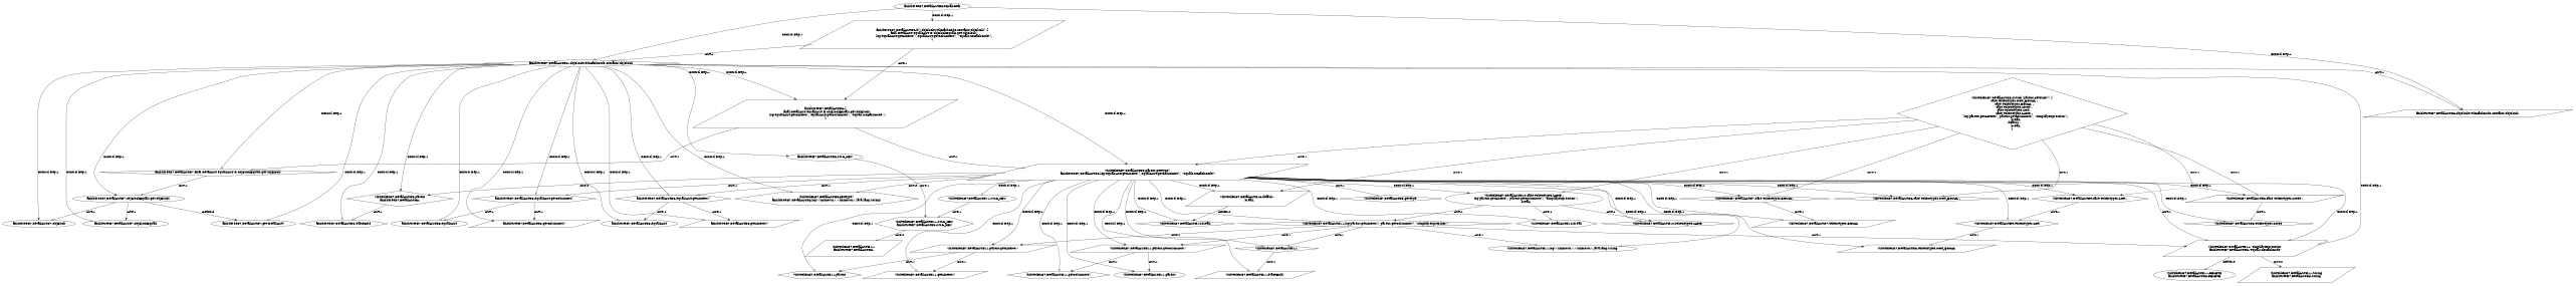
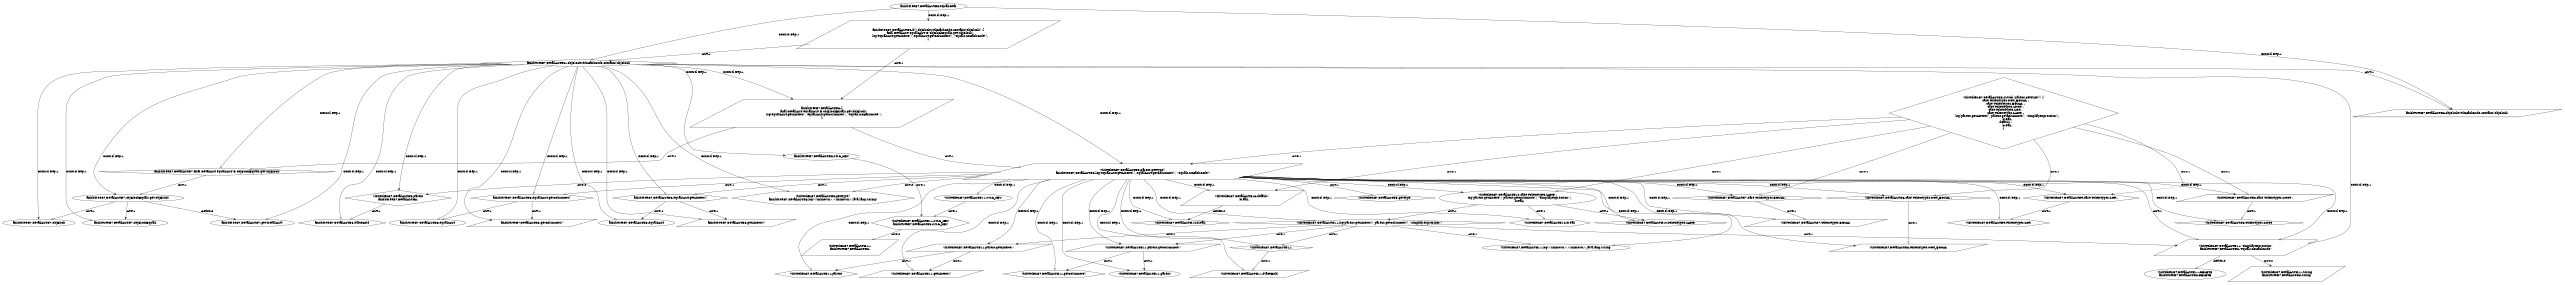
  digraph {
    node [shape=parallelogram]
    edge [arrowhead=onormal]
    n1 [label="visitToken#?,DetailAST#11:DELETE\nfinishTree#?,DetailAST#8:DELETE" shape=ellipse]
    n2 [label="visitToken#?,DetailAST#11:\"simplify.expression\"\nfinishTree#?,DetailAST#8:\"equals.noHashCode\""]
    n3 [label="visitToken#?,DetailAST#11:String\nfinishTree#?,DetailAST#8:String"]
    n4 [label="visitToken#?,DetailAST#5:parent.getType()\nfinishTree#?,DetailAST#8:log(equalsAST.getLineNo(), equalsAST.getColumnNo(), \"equals.noHashCode\")"]
    n5 [label="visitToken#?,DetailAST#5:getType" shape=diamond]
    n6 [label="visitToken#?,DetailAST#5:parent\nfinishTree#?,DetailAST#8:" shape=diamond]
    n7 [label="visitToken#?,DetailAST#5:getType()\nfinishTree#?,DetailAST#8:log(<unknown>,<unknown>,java.lang.String)" shape=hexagon]
    n8 [label="visitToken#?,DetailAST#6:case TokenTypes.NOT_EQUAL :" shape=diamond]
    n9 [label="visitToken#?,DetailAST#6:TokenTypes.NOT_EQUAL"]
    n10 [label="visitToken#?,DetailAST#7:case TokenTypes.EQUAL :" shape=diamond]
    n11 [label="visitToken#?,DetailAST#7:TokenTypes.EQUAL"]
    n12 [label="visitToken#?,DetailAST#8:case TokenTypes.LNOT :"]
    n13 [label="visitToken#?,DetailAST#8:TokenTypes.LNOT" shape=diamond]
    n14 [label="visitToken#?,DetailAST#9:case TokenTypes.LOR :" shape=hexagon]
    n15 [label="visitToken#?,DetailAST#9:TokenTypes.LOR" shape=hexagon]
    n16 [label="visitToken#?,DetailAST#10:case TokenTypes.LAND :\n    log(parent.getLineNo(), parent.getColumnNo(), \"simplify.expression\");\n    break;" shape=ellipse]
    n17 [label="visitToken#?,DetailAST#10:TokenTypes.LAND" shape=diamond]
    n18 [label="visitToken#?,DetailAST#11:log(parent.getLineNo(), parent.getColumnNo(), \"simplify.expression\")" shape=diamond]
    n19 [label="visitToken#?,DetailAST#11:log(<unknown>,<unknown>,java.lang.String)" shape=ellipse]
    n20 [label="visitToken#?,DetailAST#11:" shape=diamond]
    n21 [label="visitToken#?,DetailAST#11:PlaceHold"]
    n22 [label="visitToken#?,DetailAST#11:parent.getLineNo()"]
    n23 [label="visitToken#?,DetailAST#11:getLineNo()"]
    n24 [label="visitToken#?,DetailAST#11:parent" shape=hexagon]
    n25 [label="visitToken#?,DetailAST#11:parent.getColumnNo()"]
    n26 [label="visitToken#?,DetailAST#11:getColumnNo()" shape=hexagon]
    n27 [label="visitToken#?,DetailAST#11:parent" shape=ellipse]
    n28 [label="visitToken#?,DetailAST#12:break" shape=hexagon]
    n29 [label="visitToken#?,DetailAST#13:default :\n    break;"]
    n30 [label="visitToken#?,DetailAST#14:break" shape=diamond]
    n31 [label="visitToken#?,DetailAST#11:MSG_KEY" shape=ellipse]
    n32 [label="finishTree#?,DetailAST#8:equalsAST.getColumnNo()" shape=hexagon]
    n33 [label="finishTree#?,DetailAST#8:equalsAST.getLineNo()" shape=hexagon]
    n34 [label="finishTree#?,DetailAST#8:PlaceHold" shape=hexagon]
    n35 [label="visitToken#?,DetailAST#11:MSG_KEY\nfinishTree#?,DetailAST#8:MSG_KEY" shape=hexagon]
    n36 [label="finishTree#?,DetailAST#8:equalsAST" shape=ellipse]
    n37 [label="finishTree#?,DetailAST#8:getColumnNo()"]
    n38 [label="finishTree#?,DetailAST#8:equalsAST" shape=ellipse]
    n39 [label="finishTree#?,DetailAST#8:getLineNo()"]
    n40 [label="visitToken#?,DetailAST#5:switch (parent.getType()) \{\n    case TokenTypes.NOT_EQUAL :\n    case TokenTypes.EQUAL :\n    case TokenTypes.LNOT :\n    case TokenTypes.LOR :\n    case TokenTypes.LAND :\n        log(parent.getLineNo(), parent.getColumnNo(), \"simplify.expression\");\n        break;\n    default :\n        break;\n\}" shape=diamond]
    n41 [label="visitToken#?,DetailAST#11:\nfinishTree#?,DetailAST#8:"]
    n42 [label="finishTree#?,DetailAST#6:\{\n    final DetailAST equalsAST = objBlockEquals.get(objBlock);\n    log(equalsAST.getLineNo(), equalsAST.getColumnNo(), \"equals.noHashCode\");\n\}"]
    n43 [label="finishTree#?,DetailAST#7:final DetailAST equalsAST = objBlockEquals.get(objBlock)" shape=diamond]
    n44 [label="finishTree#?,DetailAST#7:objBlockEquals.get(objBlock)" shape=ellipse]
    n45 [label="finishTree#?,DetailAST#5:equalsDefs" shape=ellipse]
    n46 [label="finishTree#?,DetailAST#6:!objBlockWithHashCode.contains(objBlock)" shape=diamond]
    n47 [label="finishTree#?,DetailAST#6:if (!objBlockWithHashCode.contains(objBlock)) \{\n    final DetailAST equalsAST = objBlockEquals.get(objBlock);\n    log(equalsAST.getLineNo(), equalsAST.getColumnNo(), \"equals.noHashCode\");\n\}"]
    n48 [label="finishTree#?,DetailAST#6:objBlockWithHashCode.contains(objBlock)"]
    n49 [label="finishTree#?,DetailAST#7:objBlockEquals" shape=ellipse]
    n50 [label="finishTree#?,DetailAST#7:objBlock" shape=ellipse]
    n51 [label="finishTree#?,DetailAST#8:MSG_KEY" shape=ellipse]
    n52 [label="finishTree#?,DetailAST#7:get(DetailAST)" shape=ellipse]
    n2 -> n1 [label="Action:2"]
    n2 -> n3 [arrowhead=vee label="AST:2"]
    n4 -> n2 [label="Control Dep:1"]
    n4 -> n2 [label="AST:1"]
    n4 -> n5 [label="AST:1"]
    n4 -> n6 [arrowhead=vee label="AST:2"]
    n4 -> n7 [label="AST:2"]
    n4 -> n8 [arrowhead=vee label="Control Dep:1"]
    n4 -> n9 [arrowhead=vee label="Control Dep:1"]
    n4 -> n10 [arrowhead=vee label="Control Dep:1"]
    n4 -> n11 [label="Control Dep:1"]
    n4 -> n12 [arrowhead=vee label="Control Dep:1"]
    n4 -> n13 [label="Control Dep:1"]
    n4 -> n14 [arrowhead=vee label="Control Dep:1"]
    n4 -> n15 [label="Control Dep:1"]
    n4 -> n16 [arrowhead=vee label="Control Dep:1"]
    n4 -> n17 [label="Control Dep:1"]
    n4 -> n18 [label="Control Dep:1"]
    n4 -> n19 [label="Control Dep:1"]
    n4 -> n20 [label="Control Dep:1"]
    n4 -> n21 [label="Control Dep:1"]
    n4 -> n22 [arrowhead=vee label="Control Dep:1"]
    n4 -> n23 [label="Control Dep:1"]
    n4 -> n24 [label="Control Dep:1"]
    n4 -> n25 [arrowhead=vee label="Control Dep:1"]
    n4 -> n26 [label="Control Dep:1"]
    n4 -> n27 [arrowhead=vee label="Control Dep:1"]
    n4 -> n28 [label="Control Dep:1"]
    n4 -> n29 [label="Control Dep:1"]
    n4 -> n30 [label="Control Dep:1"]
    n4 -> n31 [label="Control Dep:1"]
    n4 -> n32 [label="AST:1"]
    n4 -> n33 [label="AST:1"]
    n6 -> n34 [label="AST:1"]
-   n15 -> n9 [label="AST:1"]
+   n8 -> n9 [label="AST:1"]
    n10 -> n11 [label="AST:1"]
    n12 -> n13 [label="AST:1"]
    n14 -> n15 [label="AST:1"]
    n16 -> n17 [arrowhead=vee label="AST:1"]
    n16 -> n18 [arrowhead=vee label="AST:1"]
    n16 -> n28 [label="AST:1"]
    n18 -> n2 [arrowhead=vee label="AST:1"]
    n18 -> n19 [label="AST:1"]
    n18 -> n20 [label="AST:1"]
    n18 -> n22 [arrowhead=vee label="AST:1"]
    n18 -> n25 [arrowhead=vee label="AST:1"]
    n20 -> n21 [label="AST:1"]
    n22 -> n23 [arrowhead=vee label="AST:1"]
    n22 -> n24 [arrowhead=vee label="AST:1"]
    n25 -> n26 [arrowhead=vee label="AST:1"]
    n25 -> n27 [arrowhead=vee label="AST:1"]
    n29 -> n30 [arrowhead=vee label="Action:2"]
    n31 -> n35 [label="AST:1"]
    n32 -> n36 [label="AST:1"]
    n32 -> n37 [arrowhead=vee label="AST:1"]
    n33 -> n38 [arrowhead=vee label="AST:1"]
    n33 -> n39 [arrowhead=vee label="AST:1"]
    n35 -> n41 [label="AST:2"]
    n40 -> n4 [arrowhead=vee label="AST:1"]
    n40 -> n8 [label="AST:1"]
    n40 -> n10 [label="AST:1"]
    n40 -> n12 [label="AST:1"]
    n40 -> n14 [arrowhead=vee label="AST:1"]
    n40 -> n16 [label="AST:1"]
    n40 -> n29 [arrowhead=vee label="AST:1"]
    n42 -> n4 [label="AST:1"]
    n42 -> n43 [label="AST:1"]
    n43 -> n44 [label="AST:1"]
    n44 -> n49 [arrowhead=vee label="AST:1"]
    n44 -> n50 [label="AST:1"]
    n44 -> n52 [arrowhead=vee label="Action:2"]
    n45 -> n46 [label="Control Dep:1"]
    n45 -> n47 [arrowhead=vee label="Control Dep:1"]
    n45 -> n48 [arrowhead=vee label="Control Dep:1"]
    n46 -> n2 [label="Control Dep:1"]
    n46 -> n4 [arrowhead=vee label="Control Dep:1"]
    n46 -> n6 [arrowhead=vee label="Control Dep:1"]
    n46 -> n7 [label="Control Dep:1"]
    n46 -> n32 [label="Control Dep:1"]
    n46 -> n33 [label="Control Dep:1"]
    n46 -> n34 [label="Control Dep:1"]
    n46 -> n36 [label="Control Dep:1"]
    n46 -> n37 [arrowhead=vee label="Control Dep:1"]
    n46 -> n38 [label="Control Dep:1"]
    n46 -> n39 [label="Control Dep:1"]
    n46 -> n42 [arrowhead=vee label="Control Dep:1"]
    n46 -> n43 [label="Control Dep:1"]
    n46 -> n44 [arrowhead=vee label="Control Dep:1"]
    n46 -> n48 [label="AST:1"]
    n46 -> n49 [label="Control Dep:1"]
    n46 -> n50 [arrowhead=vee label="Control Dep:1"]
    n46 -> n51 [arrowhead=vee label="Control Dep:1"]
    n46 -> n52 [label="Control Dep:1"]
    n47 -> n42 [arrowhead=vee label="AST:1"]
    n47 -> n46 [label="AST:1"]
    n51 -> n35 [arrowhead=vee label="AST:1"]
  }
